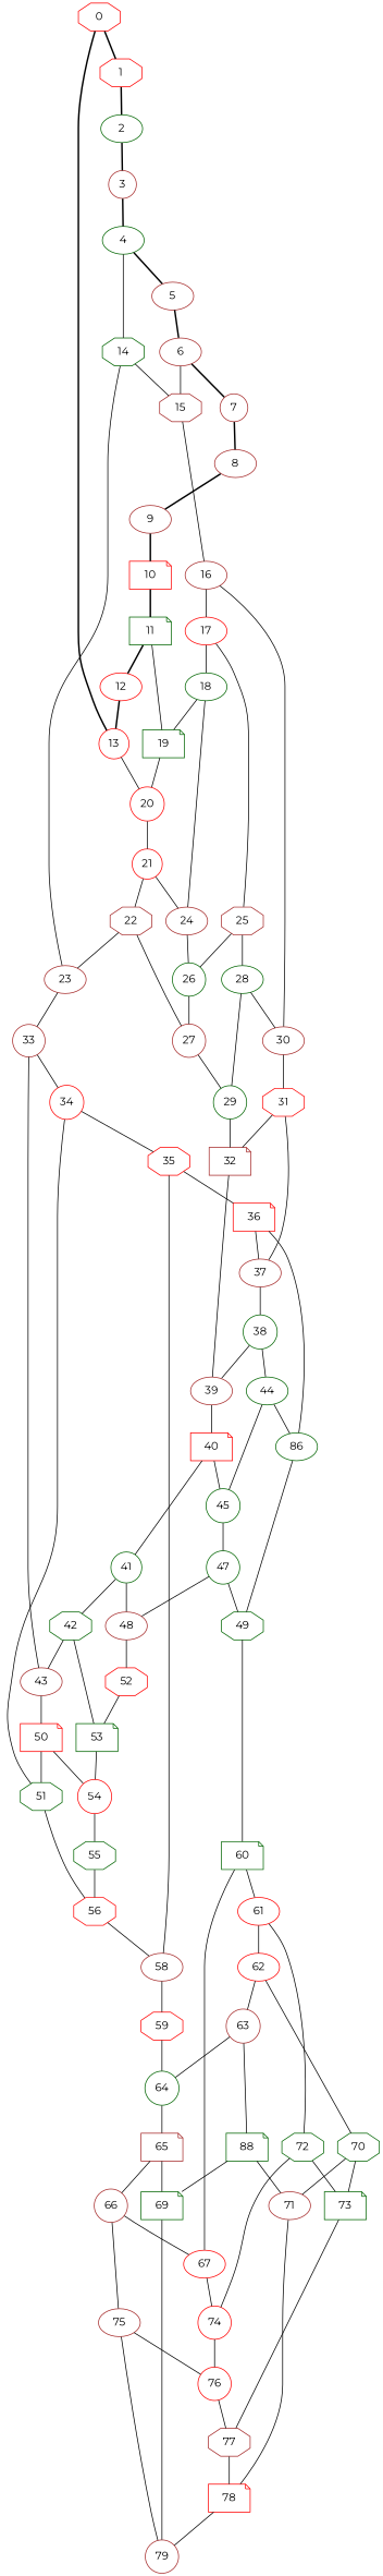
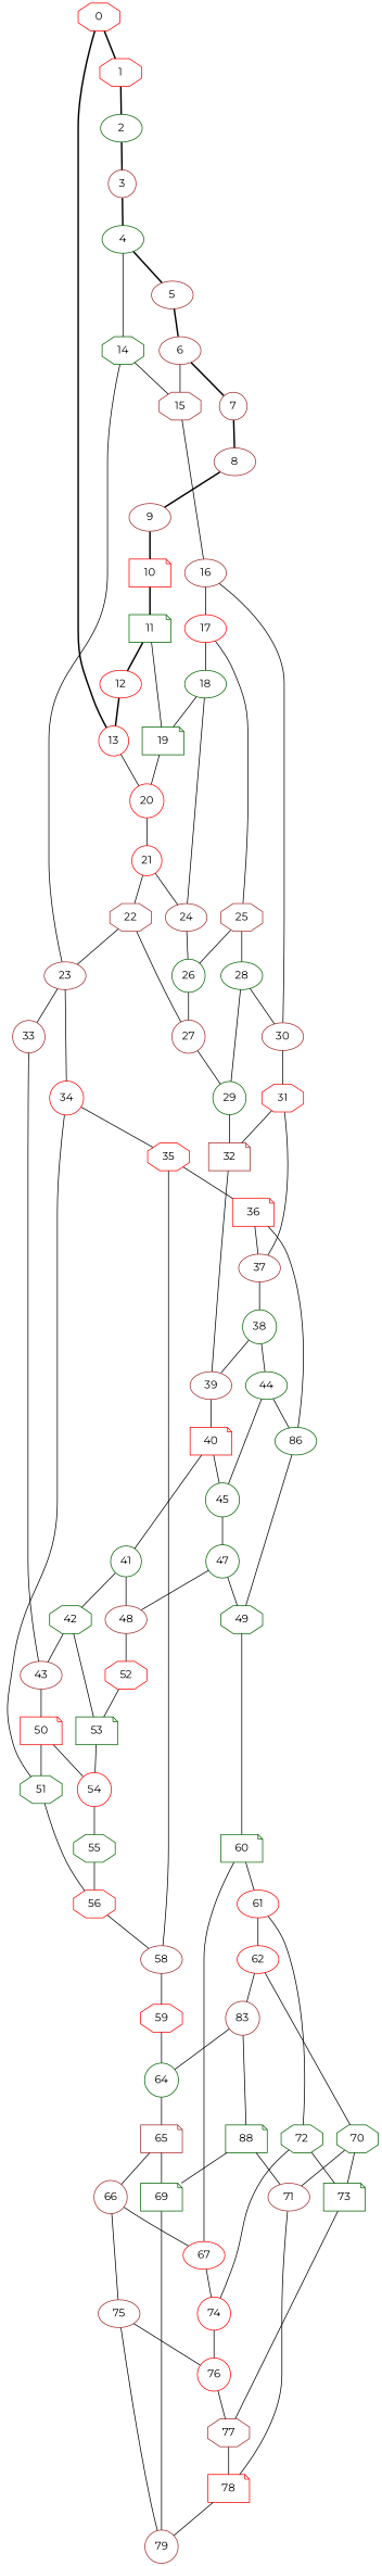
  graph {
    fontname=Montserrat
    node [color=brown fontname=Montserrat shape=ellipse]
    edge [fontname=Montserrat]
    0 [color=red shape=octagon]
    1 [color=red shape=octagon]
    13 [color=red shape=circle]
    2 [color=darkgreen]
    20 [color=red shape=circle]
    3 [shape=circle]
    21 [color=red shape=circle]
    4 [color=darkgreen]
    5
    14 [color=darkgreen shape=octagon]
    6
    15 [shape=octagon]
    23
    7 [shape=circle]
    16
    33 [shape=circle]
    8
    9
    17 [color=red]
    30
    10 [color=red shape=note]
    11 [color=darkgreen shape=note]
    12 [color=red]
    19 [color=darkgreen shape=note]
    24
    22 [shape=octagon]
    34 [color=red shape=circle]
    43
    18 [color=darkgreen]
    25 [shape=octagon]
    31 [color=red shape=octagon]
    26 [color=darkgreen shape=circle]
    28 [color=darkgreen]
    32 [shape=note]
    37
    27 [shape=circle]
    29 [color=darkgreen shape=circle]
    35 [color=red shape=octagon]
    51 [color=darkgreen shape=octagon]
    50 [color=red shape=note]
    39
    40 [color=red shape=note]
    38 [color=darkgreen shape=circle]
    44 [color=darkgreen]
    45 [color=darkgreen shape=circle]
    41 [color=darkgreen shape=circle]
    36 [color=red shape=note]
    58
    56 [color=red shape=octagon]
    54 [color=red shape=circle]
    n51 [color=darkgreen label=86]
    59 [color=red shape=octagon]
    49 [color=darkgreen shape=octagon]
    64 [color=darkgreen shape=circle]
    60 [color=darkgreen shape=note]
    47 [color=darkgreen shape=circle]
    42 [color=darkgreen shape=octagon]
    48
    53 [color=darkgreen shape=note]
    52 [color=red shape=octagon]
    55 [color=darkgreen shape=octagon]
    61 [color=red]
    67 [color=red]
    62 [color=red]
    72 [color=darkgreen shape=octagon]
    74 [color=red shape=circle]
    65 [shape=note]
    69 [color=darkgreen shape=note]
    66 [shape=circle]
-   63 [shape=circle]
+   63 [shape=circle label=83]
    70 [color=darkgreen shape=octagon]
    73 [color=darkgreen shape=note]
    76 [color=red shape=circle]
    n74 [color=darkgreen label=88 shape=note]
    71
    77 [shape=octagon]
    78 [color=red shape=note]
    79 [shape=circle]
    75
    0 -- 1 [style=bold]
    0 -- 13 [style=bold]
    1 -- 2 [style=bold]
    13 -- 20
    2 -- 3 [style=bold]
    20 -- 21
    3 -- 4 [style=bold]
    21 -- 24
    21 -- 22
    4 -- 5 [style=bold]
    4 -- 14
    5 -- 6 [style=bold]
    14 -- 15
    14 -- 23
    6 -- 15
    6 -- 7 [style=bold]
    15 -- 16
    23 -- 33
    7 -- 8 [style=bold]
    16 -- 17
    16 -- 30
-   33 -- 34
+   23 -- 34
    33 -- 43
    8 -- 9 [style=bold]
    9 -- 10 [style=bold]
    17 -- 18
    17 -- 25
    30 -- 31
    10 -- 11 [style=bold]
    11 -- 12 [style=bold]
    11 -- 19
    12 -- 13 [style=bold]
    19 -- 20
    24 -- 26
    22 -- 23
    22 -- 27
    34 -- 35
    34 -- 51
    43 -- 50
    18 -- 19
    18 -- 24
    25 -- 26
    25 -- 28
    31 -- 32
    31 -- 37
    26 -- 27
    28 -- 30
    28 -- 29
    32 -- 39
    37 -- 38
    27 -- 29
    29 -- 32
    35 -- 36
    35 -- 58
    51 -- 56
    50 -- 51
    50 -- 54
    39 -- 40
    40 -- 45
    40 -- 41
    38 -- 39
    38 -- 44
    44 -- 45
    44 -- n51
    45 -- 47
    41 -- 42
    41 -- 48
    36 -- 37
    36 -- n51
    58 -- 59
    56 -- 58
    54 -- 55
    n51 -- 49
    59 -- 64
    49 -- 60
    64 -- 65
    60 -- 61
    60 -- 67
    47 -- 49
    47 -- 48
    42 -- 43
    42 -- 53
    48 -- 52
    53 -- 54
    52 -- 53
    55 -- 56
    61 -- 62
    61 -- 72
    67 -- 74
    62 -- 63
    62 -- 70
    72 -- 74
    72 -- 73
    74 -- 76
    65 -- 69
    65 -- 66
    69 -- 79
    66 -- 67
    66 -- 75
    63 -- 64
    63 -- n74
    70 -- 73
    70 -- 71
    73 -- 77
    76 -- 77
    n74 -- 69
    n74 -- 71
    71 -- 78
    77 -- 78
    78 -- 79
    75 -- 76
    75 -- 79
  }
